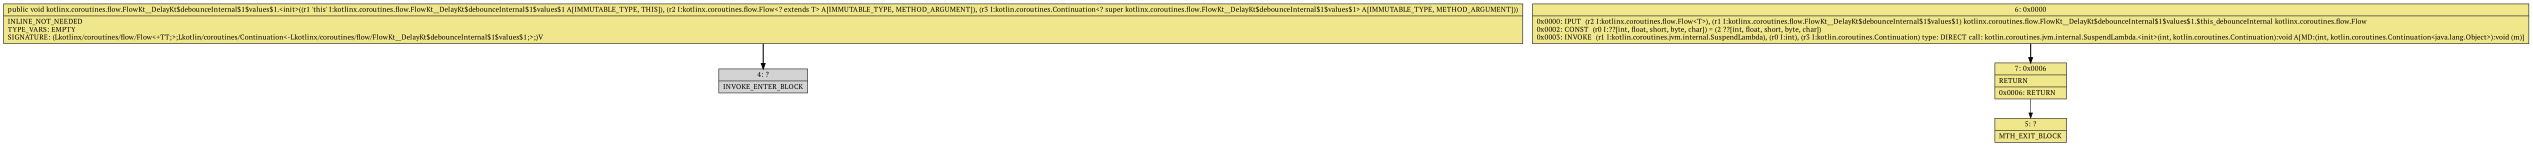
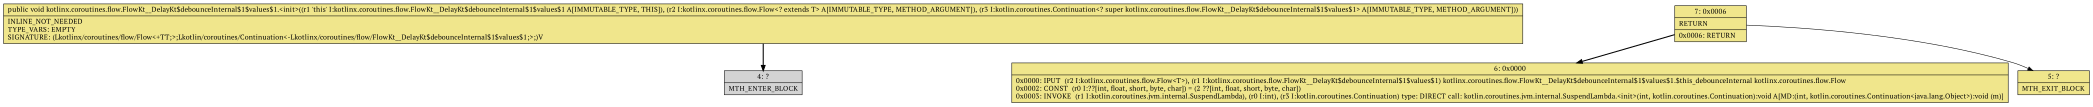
  digraph {
    fontname="PT Serif"
    node [fillcolor=khaki fontname="PT Serif" shape=record style=filled]
    edge [fontname="PT Serif" style=bold]
-   n1 [fillcolor=lightgrey label="{4\:\ ?|INVOKE_ENTER_BLOCK\l}"]
+   n1 [fillcolor=lightgrey label="{4\:\ ?|MTH_ENTER_BLOCK\l}"]
    n2 [label="{6\:\ 0x0000|0x0000: IPUT  (r2 I:kotlinx.coroutines.flow.Flow\<T\>), (r1 I:kotlinx.coroutines.flow.FlowKt__DelayKt$debounceInternal$1$values$1) kotlinx.coroutines.flow.FlowKt__DelayKt$debounceInternal$1$values$1.$this_debounceInternal kotlinx.coroutines.flow.Flow \l0x0002: CONST  (r0 I:??[int, float, short, byte, char]) = (2 ??[int, float, short, byte, char]) \l0x0003: INVOKE  (r1 I:kotlin.coroutines.jvm.internal.SuspendLambda), (r0 I:int), (r3 I:kotlin.coroutines.Continuation) type: DIRECT call: kotlin.coroutines.jvm.internal.SuspendLambda.\<init\>(int, kotlin.coroutines.Continuation):void A[MD:(int, kotlin.coroutines.Continuation\<java.lang.Object\>):void (m)]\l}"]
    n3 [label="{7\:\ 0x0006|RETURN\l|0x0006: RETURN   \l}"]
    n4 [label="{5\:\ ?|MTH_EXIT_BLOCK\l}"]
    n5 [label="{public void kotlinx.coroutines.flow.FlowKt__DelayKt$debounceInternal$1$values$1.\<init\>((r1 'this' I:kotlinx.coroutines.flow.FlowKt__DelayKt$debounceInternal$1$values$1 A[IMMUTABLE_TYPE, THIS]), (r2 I:kotlinx.coroutines.flow.Flow\<? extends T\> A[IMMUTABLE_TYPE, METHOD_ARGUMENT]), (r3 I:kotlin.coroutines.Continuation\<? super kotlinx.coroutines.flow.FlowKt__DelayKt$debounceInternal$1$values$1\> A[IMMUTABLE_TYPE, METHOD_ARGUMENT]))  | INLINE_NOT_NEEDED\lTYPE_VARS: EMPTY\lSIGNATURE: (Lkotlinx\/coroutines\/flow\/Flow\<+TT;\>;Lkotlin\/coroutines\/Continuation\<\-Lkotlinx\/coroutines\/flow\/FlowKt__DelayKt$debounceInternal$1$values$1;\>;)V\l}"]
-   n2 -> n3
+   n3 -> n2
    n3 -> n4 [style=solid]
    n5 -> n1
  }
